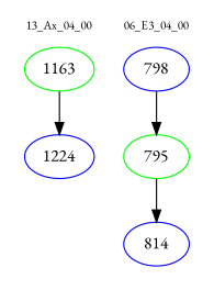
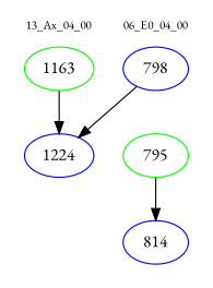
  digraph {
    fontname="EB Garamond"
    node [color=blue fontname="EB Garamond"]
    edge [color=black fontname="EB Garamond"]
    n1 [color=green label=1163]
    n2 [label=1224]
    n3 [label=798]
    n4 [color=green label=795]
    n5 [label=814]
    subgraph cluster_1 {
      color=white
      fontsize=10
      label="13_Ax_04_00"
      n1
      n2
    }
    subgraph cluster_2 {
      color=white
      fontsize=10
-     label="06_E3_04_00"
+     label="06_E0_04_00"
      n3
      n4
      n5
    }
    n1 -> n2
-   n3 -> n4
+   n3 -> n2
    n4 -> n5
  }
